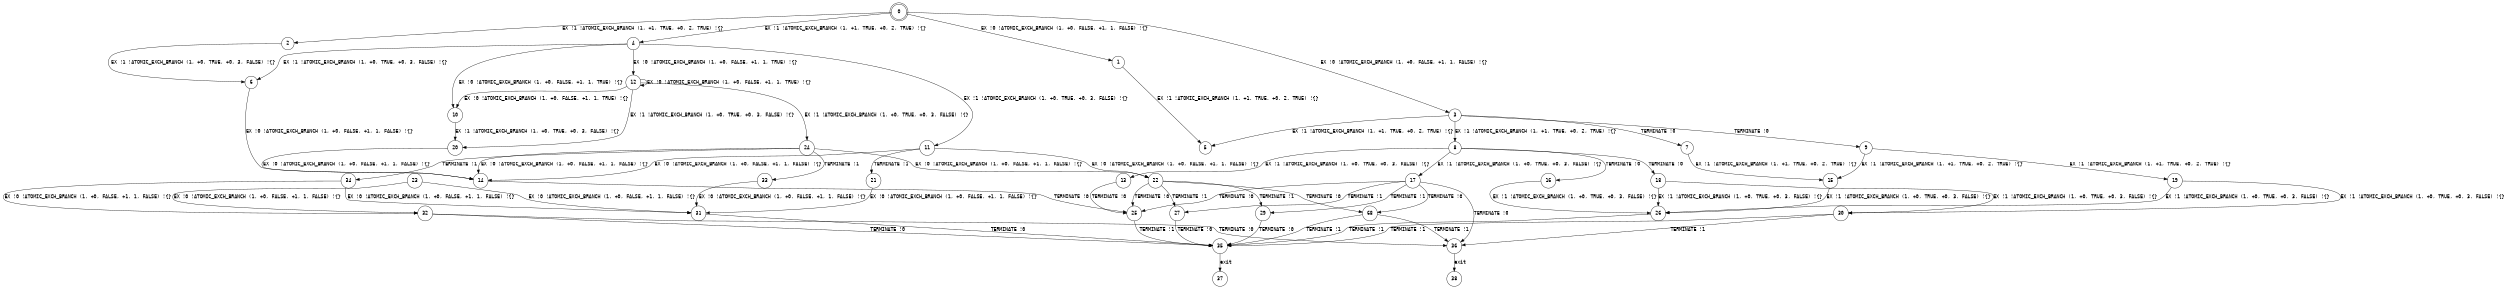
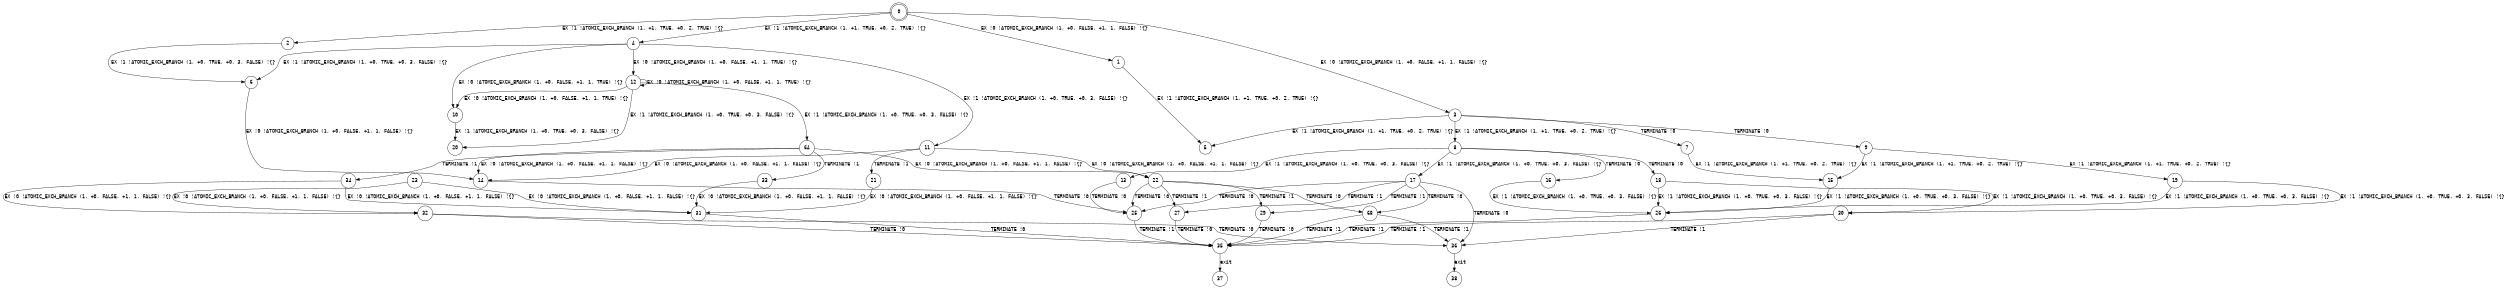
  digraph {
    fontname="DejaVu Sans Mono"
    node [fontname="DejaVu Sans Mono" shape=circle]
    edge [fontname="DejaVu Sans Mono"]
    0 [peripheries=2]
    1
    2
    3
    4
    5
    6
    7
    8
    9
    10
    11
    12
    14
    15
    13
    16
    17
    18
    19
    20
    21
    22
-   24
+   24 [label=64]
    25
    26
    27
    n28 [label=68]
    29
    36
    30
    31
    23
    32
    33
    34
    35
    37
    38
    0 -> 1 [label="EX !0 !ATOMIC_EXCH_BRANCH (1, +0, FALSE, +1, 1, FALSE) !{}"]
    0 -> 2 [label="EX !1 !ATOMIC_EXCH_BRANCH (1, +1, TRUE, +0, 2, TRUE) !{}"]
    0 -> 3 [label="EX !0 !ATOMIC_EXCH_BRANCH (1, +0, FALSE, +1, 1, FALSE) !{}"]
    0 -> 4 [label="EX !1 !ATOMIC_EXCH_BRANCH (1, +1, TRUE, +0, 2, TRUE) !{}"]
    1 -> 5 [label="EX !1 !ATOMIC_EXCH_BRANCH (1, +1, TRUE, +0, 2, TRUE) !{}"]
    2 -> 6 [label="EX !1 !ATOMIC_EXCH_BRANCH (1, +0, TRUE, +0, 3, FALSE) !{}"]
    3 -> 5 [label="EX !1 !ATOMIC_EXCH_BRANCH (1, +1, TRUE, +0, 2, TRUE) !{}"]
    3 -> 7 [label="TERMINATE !0"]
    3 -> 8 [label="EX !1 !ATOMIC_EXCH_BRANCH (1, +1, TRUE, +0, 2, TRUE) !{}"]
    3 -> 9 [label="TERMINATE !0"]
    4 -> 6 [label="EX !1 !ATOMIC_EXCH_BRANCH (1, +0, TRUE, +0, 3, FALSE) !{}"]
    4 -> 10 [label="EX !0 !ATOMIC_EXCH_BRANCH (1, +0, FALSE, +1, 1, TRUE) !{}"]
    4 -> 11 [label="EX !1 !ATOMIC_EXCH_BRANCH (1, +0, TRUE, +0, 3, FALSE) !{}"]
    4 -> 12 [label="EX !0 !ATOMIC_EXCH_BRANCH (1, +0, FALSE, +1, 1, TRUE) !{}"]
    6 -> 14 [label="EX !0 !ATOMIC_EXCH_BRANCH (1, +0, FALSE, +1, 1, FALSE) !{}"]
    7 -> 15 [label="EX !1 !ATOMIC_EXCH_BRANCH (1, +1, TRUE, +0, 2, TRUE) !{}"]
    8 -> 13 [label="EX !1 !ATOMIC_EXCH_BRANCH (1, +0, TRUE, +0, 3, FALSE) !{}"]
    8 -> 16 [label="TERMINATE !0"]
    8 -> 17 [label="EX !1 !ATOMIC_EXCH_BRANCH (1, +0, TRUE, +0, 3, FALSE) !{}"]
    8 -> 18 [label="TERMINATE !0"]
    9 -> 15 [label="EX !1 !ATOMIC_EXCH_BRANCH (1, +1, TRUE, +0, 2, TRUE) !{}"]
    9 -> 19 [label="EX !1 !ATOMIC_EXCH_BRANCH (1, +1, TRUE, +0, 2, TRUE) !{}"]
    10 -> 20 [label="EX !1 !ATOMIC_EXCH_BRANCH (1, +0, TRUE, +0, 3, FALSE) !{}"]
    11 -> 14 [label="EX !0 !ATOMIC_EXCH_BRANCH (1, +0, FALSE, +1, 1, FALSE) !{}"]
    11 -> 21 [label="TERMINATE !1"]
    11 -> 22 [label="EX !0 !ATOMIC_EXCH_BRANCH (1, +0, FALSE, +1, 1, FALSE) !{}"]
    12 -> 10 [label="EX !0 !ATOMIC_EXCH_BRANCH (1, +0, FALSE, +1, 1, TRUE) !{}"]
    12 -> 12 [label="EX !0 !ATOMIC_EXCH_BRANCH (1, +0, FALSE, +1, 1, TRUE) !{}"]
    12 -> 20 [label="EX !1 !ATOMIC_EXCH_BRANCH (1, +0, TRUE, +0, 3, FALSE) !{}"]
    12 -> 24 [label="EX !1 !ATOMIC_EXCH_BRANCH (1, +0, TRUE, +0, 3, FALSE) !{}"]
    14 -> 25 [label="TERMINATE !0"]
    15 -> 26 [label="EX !1 !ATOMIC_EXCH_BRANCH (1, +0, TRUE, +0, 3, FALSE) !{}"]
    13 -> 25 [label="TERMINATE !0"]
    16 -> 26 [label="EX !1 !ATOMIC_EXCH_BRANCH (1, +0, TRUE, +0, 3, FALSE) !{}"]
    17 -> 25 [label="TERMINATE !0"]
    17 -> 27 [label="TERMINATE !1"]
    17 -> n28 [label="TERMINATE !0"]
    17 -> 29 [label="TERMINATE !1"]
    17 -> 36 [label="TERMINATE !0"]
    18 -> 26 [label="EX !1 !ATOMIC_EXCH_BRANCH (1, +0, TRUE, +0, 3, FALSE) !{}"]
    18 -> 30 [label="EX !1 !ATOMIC_EXCH_BRANCH (1, +0, TRUE, +0, 3, FALSE) !{}"]
    19 -> 26 [label="EX !1 !ATOMIC_EXCH_BRANCH (1, +0, TRUE, +0, 3, FALSE) !{}"]
    19 -> 30 [label="EX !1 !ATOMIC_EXCH_BRANCH (1, +0, TRUE, +0, 3, FALSE) !{}"]
-   20 -> 14 [label="EX !0 !ATOMIC_EXCH_BRANCH (1, +0, FALSE, +1, 1, FALSE) !{}"]
    21 -> 31 [label="EX !0 !ATOMIC_EXCH_BRANCH (1, +0, FALSE, +1, 1, FALSE) !{}"]
    22 -> 25 [label="TERMINATE !0"]
    22 -> 27 [label="TERMINATE !1"]
    22 -> n28 [label="TERMINATE !0"]
    22 -> 29 [label="TERMINATE !1"]
    24 -> 14 [label="EX !0 !ATOMIC_EXCH_BRANCH (1, +0, FALSE, +1, 1, FALSE) !{}"]
    24 -> 22 [label="EX !0 !ATOMIC_EXCH_BRANCH (1, +0, FALSE, +1, 1, FALSE) !{}"]
    24 -> 33 [label="TERMINATE !1"]
    24 -> 34 [label="TERMINATE !1"]
    25 -> 35 [label="TERMINATE !1"]
    26 -> 35 [label="TERMINATE !1"]
    27 -> 35 [label="TERMINATE !0"]
    n28 -> 36 [label="TERMINATE !1"]
    n28 -> 35 [label="TERMINATE !1"]
    29 -> 35 [label="TERMINATE !0"]
    36 -> 38 [label=exit]
    30 -> 36 [label="TERMINATE !1"]
    30 -> 35 [label="TERMINATE !1"]
    31 -> 35 [label="TERMINATE !0"]
    23 -> 31 [label="EX !0 !ATOMIC_EXCH_BRANCH (1, +0, FALSE, +1, 1, FALSE) !{}"]
    23 -> 32 [label="EX !0 !ATOMIC_EXCH_BRANCH (1, +0, FALSE, +1, 1, FALSE) !{}"]
    32 -> 36 [label="TERMINATE !0"]
    32 -> 35 [label="TERMINATE !0"]
    33 -> 31 [label="EX !0 !ATOMIC_EXCH_BRANCH (1, +0, FALSE, +1, 1, FALSE) !{}"]
    34 -> 31 [label="EX !0 !ATOMIC_EXCH_BRANCH (1, +0, FALSE, +1, 1, FALSE) !{}"]
    34 -> 32 [label="EX !0 !ATOMIC_EXCH_BRANCH (1, +0, FALSE, +1, 1, FALSE) !{}"]
    35 -> 37 [label=exit]
  }
